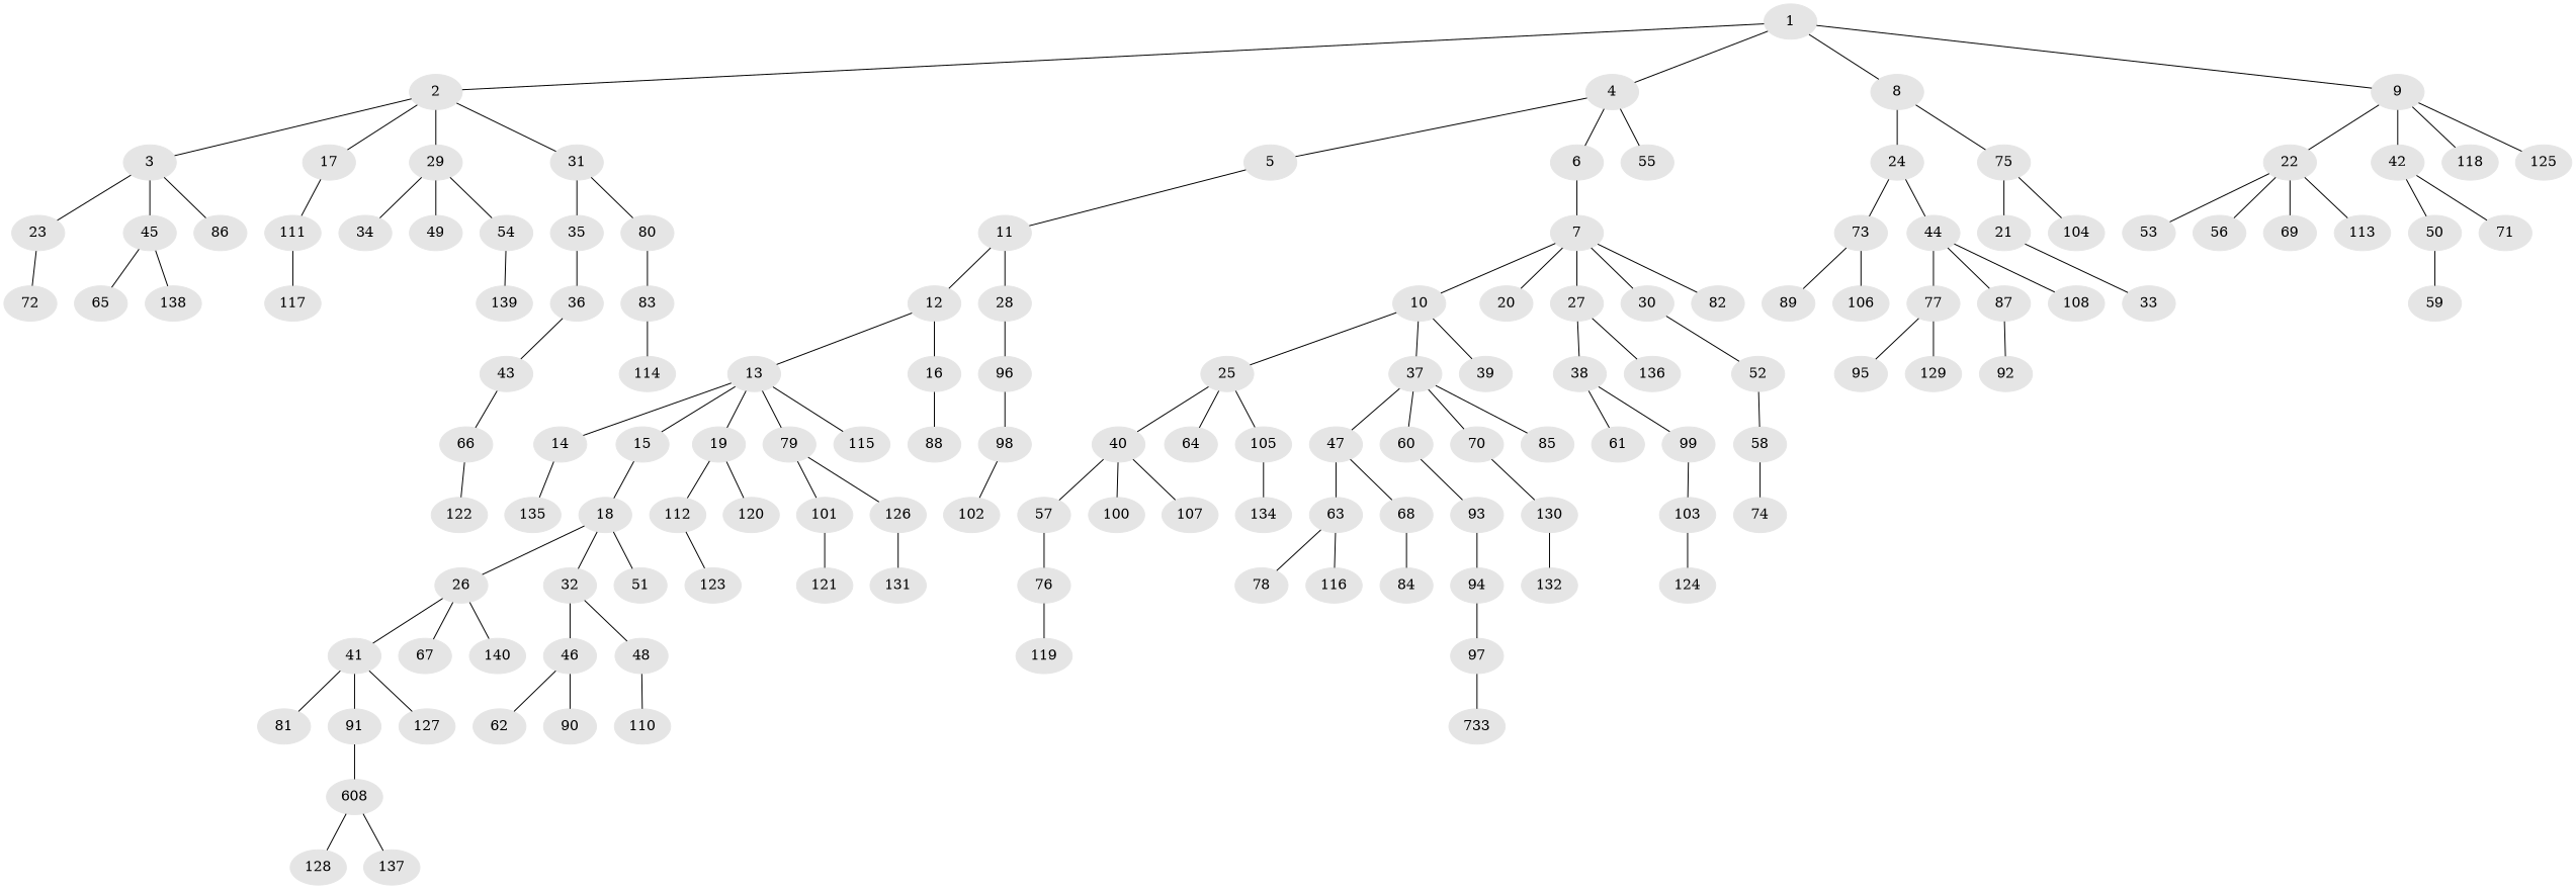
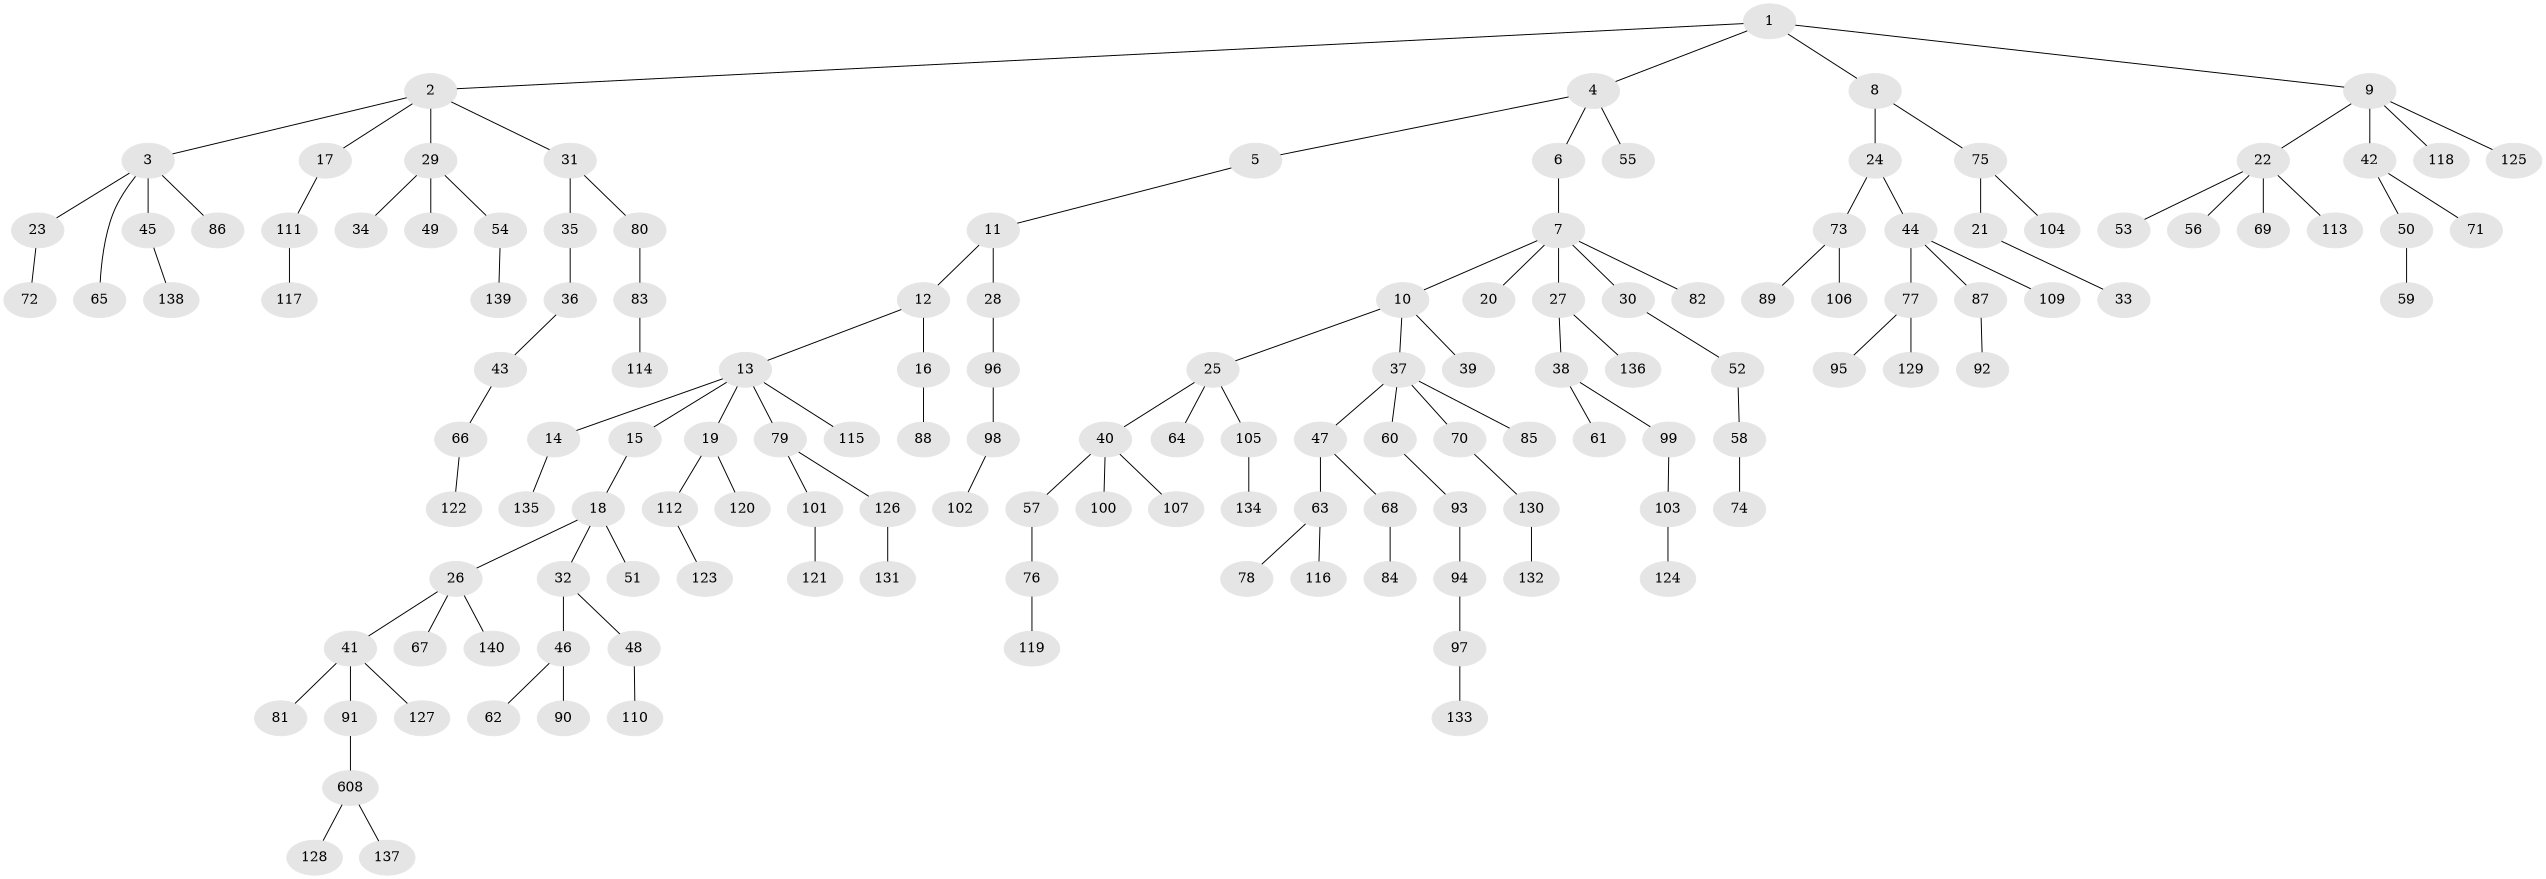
  graph {
    node [color=gray90 style=filled]
    1
    2
    4
    8
    9
    3
    17
    29
    31
    5
    6
    55
    24
    75
    22
    42
    118
    125
    23
    45
    65
    86
    111
    34
    49
    54
    35
    80
    72
    138
    11
    7
    12
    28
    10
    20
    27
    30
    82
    25
    37
    39
    38
    136
    52
    21
    33
    73
    44
    104
    53
    56
    69
    113
    50
    71
    40
    64
    105
    47
    60
    70
    85
    13
    16
    96
    14
    15
    19
    79
    115
    88
    135
    18
    112
    120
    101
    126
    26
    32
    51
    117
    41
    67
    140
    46
    48
    123
    89
    106
    57
    100
    107
    134
    81
    91
    127
    61
    99
    98
    139
    58
    36
    83
    62
    90
    110
    77
    87
-   109 [label=108]
+   109
    43
    66
    63
    68
    93
    130
    103
    76
    n119 [label=608]
    59
    122
    95
    129
    92
    78
    116
    84
    74
    119
    94
    132
    121
    131
    114
    128
    137
    97
-   133 [label=733]
+   133
    102
    124
    1 -- 2
    1 -- 4
    1 -- 8
    1 -- 9
    2 -- 3
    2 -- 17
    2 -- 29
    2 -- 31
    4 -- 5
    4 -- 6
    4 -- 55
    8 -- 24
    8 -- 75
    9 -- 22
    9 -- 42
    9 -- 118
    9 -- 125
    3 -- 23
    3 -- 45
-   45 -- 65
+   3 -- 65
    3 -- 86
    17 -- 111
    29 -- 34
    29 -- 49
    29 -- 54
    31 -- 35
    31 -- 80
    5 -- 11
    6 -- 7
    24 -- 73
    24 -- 44
    75 -- 21
    75 -- 104
    22 -- 53
    22 -- 56
    22 -- 69
    22 -- 113
    42 -- 50
    42 -- 71
    23 -- 72
    45 -- 138
    111 -- 117
    54 -- 139
    35 -- 36
    80 -- 83
    11 -- 12
    11 -- 28
    7 -- 10
    7 -- 20
    7 -- 27
    7 -- 30
    7 -- 82
    12 -- 13
    12 -- 16
    28 -- 96
    10 -- 25
    10 -- 37
    10 -- 39
    27 -- 38
    27 -- 136
    30 -- 52
    25 -- 40
    25 -- 64
    25 -- 105
    37 -- 47
    37 -- 60
    37 -- 70
    37 -- 85
    38 -- 61
    38 -- 99
    52 -- 58
    21 -- 33
    73 -- 89
    73 -- 106
    44 -- 77
    44 -- 87
    44 -- 109
    50 -- 59
    40 -- 57
    40 -- 100
    40 -- 107
    105 -- 134
    47 -- 63
    47 -- 68
    60 -- 93
    70 -- 130
    13 -- 14
    13 -- 15
    13 -- 19
    13 -- 79
    13 -- 115
    16 -- 88
    96 -- 98
    14 -- 135
    15 -- 18
    19 -- 112
    19 -- 120
    79 -- 101
    79 -- 126
    18 -- 26
    18 -- 32
    18 -- 51
    112 -- 123
    101 -- 121
    126 -- 131
    26 -- 41
    26 -- 67
    26 -- 140
    32 -- 46
    32 -- 48
    41 -- 81
    41 -- 91
    41 -- 127
    46 -- 62
    46 -- 90
    48 -- 110
    57 -- 76
    91 -- n119
    99 -- 103
    98 -- 102
    58 -- 74
    36 -- 43
    83 -- 114
    77 -- 95
    77 -- 129
    87 -- 92
    43 -- 66
    66 -- 122
    63 -- 78
    63 -- 116
    68 -- 84
    93 -- 94
    130 -- 132
    103 -- 124
    76 -- 119
    n119 -- 128
    n119 -- 137
    94 -- 97
    97 -- 133
  }
